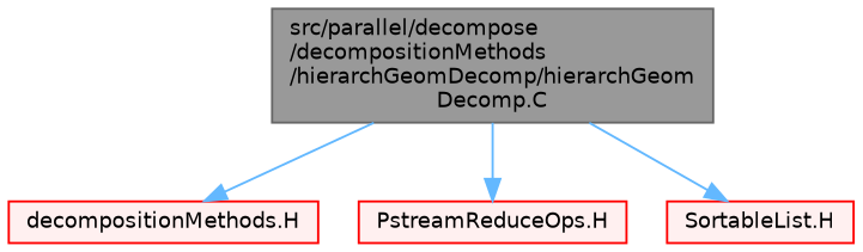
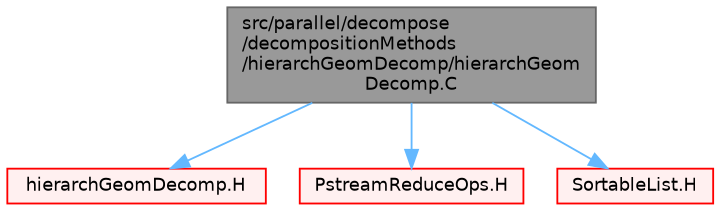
  digraph {
    node [color=red fillcolor="#FFF0F0" fontname=Helvetica fontsize=10 shape=box style=filled]
    edge [color=steelblue1 fontname=Helvetica fontsize=10 labelfontname=Helvetica labelfontsize=10 style=solid]
    n1 [color=gray40 fillcolor=grey60 fontcolor=black height=0.2 label="src/parallel/decompose\l/decompositionMethods\l/hierarchGeomDecomp/hierarchGeom\lDecomp.C" width=0.4]
-   n2 [height=0.2 label="decompositionMethods.H" width=0.4]
+   n2 [height=0.2 label="hierarchGeomDecomp.H" width=0.4]
    n3 [height=0.2 label="PstreamReduceOps.H" width=0.4]
    n4 [height=0.2 label="SortableList.H" width=0.4]
    n1 -> n2
    n1 -> n3
    n1 -> n4
  }
